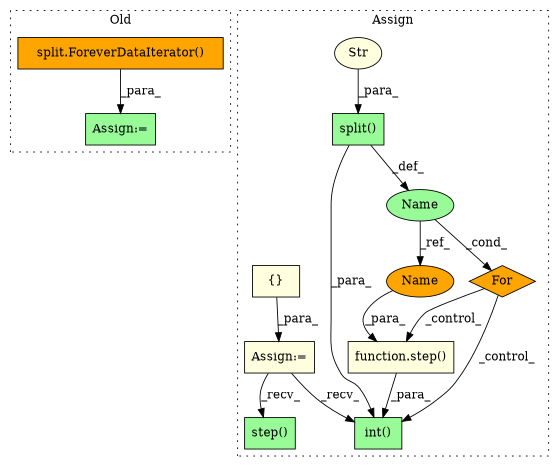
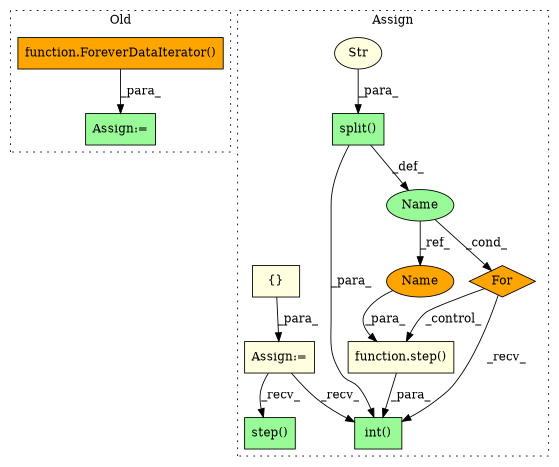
  digraph {
    node [a=75 fillcolor=palegreen l=3 shape=box style=filled]
-   n1 [fillcolor=orange l="20,1" label="split.ForeverDataIterator()" s="2813,2845"]
+   n1 [fillcolor=orange l="20,1" label="function.ForeverDataIterator()" s="2813,2845"]
    n2 [a=68 label="Assign:=" s=2810]
    n3 [l="27,1" label="split()" s="2873,2903"]
    n4 [a=66 fillcolor=lightyellow label=Str s=2900 shape=ellipse]
    n5 [fillcolor=lightyellow l="4,1" label="function.step()" s="2933,2946"]
    n6 [l="18,1" label="int()" s="2915,2947"]
    n7 [a=59 fillcolor=lightyellow l="2,1" label="{}" s="2848,2848"]
    n8 [l=19 label="step()" s=3641]
    n9 [a=87 l=9 label=Name s=2860 shape=ellipse]
    n10 [a=107 fillcolor=orange l="4,11" label=For s="2856,2904" shape=diamond]
    n11 [a=68 fillcolor=lightyellow label="Assign:=" s=2845]
    n12 [a=87 fillcolor=orange l=9 label=Name s=2937 shape=ellipse]
    subgraph cluster_1 {
      label=Old
      style=dotted
      n1
      n2
    }
    subgraph cluster_2 {
      label=Assign
      style=dotted
      n3
      n4
      n5
      n6
      n7
      n8
      n9
      n10
      n11
      n12
    }
    n1 -> n2 [label=_para_]
    n3 -> n6 [label=_para_]
    n3 -> n9 [label=_def_]
    n4 -> n3 [label=_para_]
    n5 -> n6 [label=_para_]
    n7 -> n11 [label=_para_]
    n9 -> n10 [label=_cond_]
    n9 -> n12 [label=_ref_]
    n10 -> n5 [label=_control_]
-   n10 -> n6 [label=_control_]
+   n10 -> n6 [label=_recv_]
    n11 -> n6 [label=_recv_]
    n11 -> n8 [label=_recv_]
    n12 -> n5 [label=_para_]
  }
